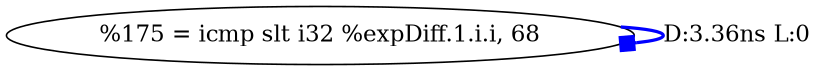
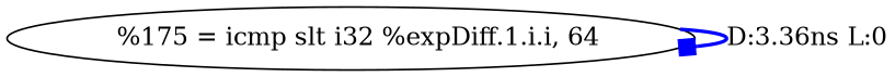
  digraph {
-   n1 [label="%175 = icmp slt i32 %expDiff.1.i.i, 68"]
+   n1 [label="  %175 = icmp slt i32 %expDiff.1.i.i, 64"]
    n1 -> n1 [color=blue label="D:3.36ns L:0" style=bold arrowhead=box]
  }
